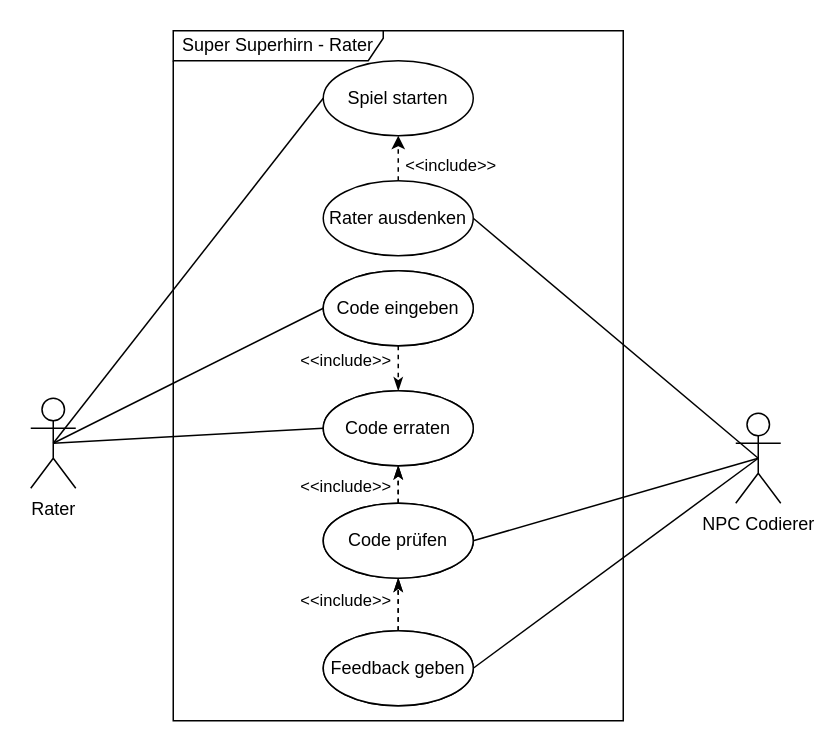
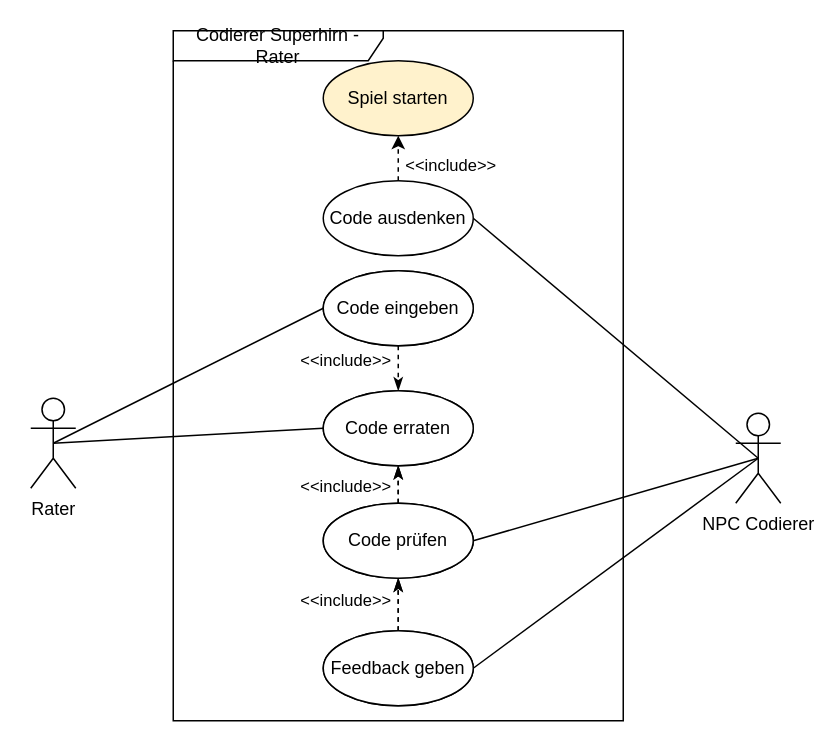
  <mxCell id="0" />
  <mxCell id="1" parent="0" />
- <mxCell id="2" value="Super Superhirn - Rater" style="shape=umlFrame;whiteSpace=wrap;html=1;width=140;height=20;" parent="1" vertex="1"><mxGeometry x="115" y="20" width="300" height="460" as="geometry" /></mxCell>
+ <mxCell id="2" value="Codierer Superhirn - Rater" style="shape=umlFrame;whiteSpace=wrap;html=1;width=140;height=20;" parent="1" vertex="1"><mxGeometry x="115" y="20" width="300" height="460" as="geometry" /></mxCell>
  <mxCell id="3" style="rounded=0;orthogonalLoop=1;jettySize=auto;html=1;exitX=0.5;exitY=0.5;exitDx=0;exitDy=0;exitPerimeter=0;entryX=0;entryY=0.5;entryDx=0;entryDy=0;endArrow=none;endFill=0;" parent="1" source="6" target="8" edge="1"><mxGeometry relative="1" as="geometry" /></mxCell>
- <mxCell id="4" style="edgeStyle=none;rounded=0;orthogonalLoop=1;jettySize=auto;html=1;exitX=0.5;exitY=0.5;exitDx=0;exitDy=0;exitPerimeter=0;entryX=0;entryY=0.5;entryDx=0;entryDy=0;endArrow=none;endFill=0;" parent="1" source="6" target="7" edge="1"><mxGeometry relative="1" as="geometry" /></mxCell>
  <mxCell id="5" style="edgeStyle=none;rounded=0;orthogonalLoop=1;jettySize=auto;html=1;exitX=0.5;exitY=0.5;exitDx=0;exitDy=0;exitPerimeter=0;entryX=0;entryY=0.5;entryDx=0;entryDy=0;endArrow=none;endFill=0;" parent="1" source="6" target="10" edge="1"><mxGeometry relative="1" as="geometry" /></mxCell>
  <mxCell id="6" value="Rater" style="shape=umlActor;verticalLabelPosition=bottom;verticalAlign=top;html=1;" parent="1" vertex="1"><mxGeometry x="20" y="265" width="30" height="60" as="geometry" /></mxCell>
- <mxCell id="7" value="Spiel starten" style="ellipse;whiteSpace=wrap;html=1;" parent="1" vertex="1"><mxGeometry x="215" y="40" width="100" height="50" as="geometry" /></mxCell>
+ <mxCell id="7" value="Spiel starten" style="ellipse;whiteSpace=wrap;html=1;fillColor=#fff2cc;" parent="1" vertex="1"><mxGeometry x="215" y="40" width="100" height="50" as="geometry" /></mxCell>
  <mxCell id="8" value="Code eingeben" style="ellipse;whiteSpace=wrap;html=1;" parent="1" vertex="1"><mxGeometry x="215" y="180" width="100" height="50" as="geometry" /></mxCell>
  <mxCell id="9" value="&amp;lt;&amp;lt;include&amp;gt;&amp;gt;" style="edgeStyle=none;rounded=0;orthogonalLoop=1;jettySize=auto;html=1;exitX=0.5;exitY=1;exitDx=0;exitDy=0;endArrow=classicThin;endFill=1;dashed=1;entryX=0.5;entryY=0;entryDx=0;entryDy=0;" parent="1" source="8" target="10" edge="1"><mxGeometry x="-0.333" y="-35" relative="1" as="geometry"><mxPoint as="offset" /></mxGeometry></mxCell>
  <mxCell id="10" value="Code erraten" style="ellipse;whiteSpace=wrap;html=1;" parent="1" vertex="1"><mxGeometry x="215" y="260" width="100" height="50" as="geometry" /></mxCell>
  <mxCell id="11" style="rounded=0;orthogonalLoop=1;jettySize=auto;html=1;exitX=0.5;exitY=0.5;exitDx=0;exitDy=0;exitPerimeter=0;entryX=1;entryY=0.5;entryDx=0;entryDy=0;endArrow=none;endFill=0;" parent="1" source="14" target="16" edge="1"><mxGeometry relative="1" as="geometry" /></mxCell>
  <mxCell id="12" style="edgeStyle=none;rounded=0;orthogonalLoop=1;jettySize=auto;html=1;exitX=0.5;exitY=0.5;exitDx=0;exitDy=0;exitPerimeter=0;entryX=1;entryY=0.5;entryDx=0;entryDy=0;endArrow=none;endFill=0;" parent="1" source="14" target="18" edge="1"><mxGeometry relative="1" as="geometry" /></mxCell>
  <mxCell id="13" style="edgeStyle=none;rounded=0;orthogonalLoop=1;jettySize=auto;html=1;exitX=0.5;exitY=0.5;exitDx=0;exitDy=0;exitPerimeter=0;entryX=1;entryY=0.5;entryDx=0;entryDy=0;endArrow=none;endFill=0;" parent="1" source="14" target="20" edge="1"><mxGeometry relative="1" as="geometry" /></mxCell>
  <mxCell id="14" value="NPC Codierer" style="shape=umlActor;verticalLabelPosition=bottom;verticalAlign=top;html=1;" parent="1" vertex="1"><mxGeometry x="490" y="275" width="30" height="60" as="geometry" /></mxCell>
  <mxCell id="15" value="&amp;lt;&amp;lt;include&amp;gt;&amp;gt;" style="edgeStyle=none;rounded=0;orthogonalLoop=1;jettySize=auto;html=1;exitX=0.5;exitY=0;exitDx=0;exitDy=0;entryX=0.5;entryY=1;entryDx=0;entryDy=0;endArrow=classic;endFill=1;dashed=1;" parent="1" source="16" target="7" edge="1"><mxGeometry x="-0.333" y="-35" relative="1" as="geometry"><mxPoint as="offset" /></mxGeometry></mxCell>
- <mxCell id="16" value="Rater ausdenken" style="ellipse;whiteSpace=wrap;html=1;" parent="1" vertex="1"><mxGeometry x="215" y="120" width="100" height="50" as="geometry" /></mxCell>
+ <mxCell id="16" value="Code ausdenken" style="ellipse;whiteSpace=wrap;html=1;" parent="1" vertex="1"><mxGeometry x="215" y="120" width="100" height="50" as="geometry" /></mxCell>
  <mxCell id="17" value="&amp;lt;&amp;lt;include&amp;gt;&amp;gt;" style="edgeStyle=none;rounded=0;orthogonalLoop=1;jettySize=auto;html=1;exitX=0.5;exitY=0;exitDx=0;exitDy=0;entryX=0.5;entryY=1;entryDx=0;entryDy=0;dashed=1;endArrow=classicThin;endFill=1;" parent="1" source="18" target="10" edge="1"><mxGeometry x="-0.143" y="35" relative="1" as="geometry"><mxPoint as="offset" /></mxGeometry></mxCell>
  <mxCell id="18" value="Code prüfen" style="ellipse;whiteSpace=wrap;html=1;" parent="1" vertex="1"><mxGeometry x="215" y="335" width="100" height="50" as="geometry" /></mxCell>
  <mxCell id="19" value="&amp;lt;&amp;lt;include&amp;gt;&amp;gt;" style="edgeStyle=none;rounded=0;orthogonalLoop=1;jettySize=auto;html=1;exitX=0.5;exitY=0;exitDx=0;exitDy=0;entryX=0.5;entryY=1;entryDx=0;entryDy=0;dashed=1;endArrow=classicThin;endFill=1;" parent="1" source="20" target="18" edge="1"><mxGeometry x="0.143" y="35" relative="1" as="geometry"><mxPoint as="offset" /></mxGeometry></mxCell>
  <mxCell id="20" value="Feedback geben" style="ellipse;whiteSpace=wrap;html=1;" parent="1" vertex="1"><mxGeometry x="215" y="420" width="100" height="50" as="geometry" /></mxCell>
  <mxCell id="21" value="Code eingeben" style="ellipse;whiteSpace=wrap;html=1;" parent="1" vertex="1"><mxGeometry x="215" y="180" width="100" height="50" as="geometry" /></mxCell>
  <mxCell id="22" value="Code erraten" style="ellipse;whiteSpace=wrap;html=1;" parent="1" vertex="1"><mxGeometry x="215" y="260" width="100" height="50" as="geometry" /></mxCell>
  <mxCell id="23" value="Code prüfen" style="ellipse;whiteSpace=wrap;html=1;" parent="1" vertex="1"><mxGeometry x="215" y="335" width="100" height="50" as="geometry" /></mxCell>
  <mxCell id="24" value="Feedback geben" style="ellipse;whiteSpace=wrap;html=1;" parent="1" vertex="1"><mxGeometry x="215" y="420" width="100" height="50" as="geometry" /></mxCell>
  <mxCell id="25" value="&amp;lt;&amp;lt;include&amp;gt;&amp;gt;" style="edgeStyle=none;rounded=0;orthogonalLoop=1;jettySize=auto;html=1;exitX=0.5;exitY=0;exitDx=0;exitDy=0;entryX=0.5;entryY=1;entryDx=0;entryDy=0;dashed=1;endArrow=classicThin;endFill=1;" parent="1" source="24" target="23" edge="1"><mxGeometry x="0.143" y="35" relative="1" as="geometry"><mxPoint as="offset" /></mxGeometry></mxCell>
  <mxCell id="26" value="&amp;lt;&amp;lt;include&amp;gt;&amp;gt;" style="edgeStyle=none;rounded=0;orthogonalLoop=1;jettySize=auto;html=1;exitX=0.5;exitY=0;exitDx=0;exitDy=0;entryX=0.5;entryY=1;entryDx=0;entryDy=0;dashed=1;endArrow=classicThin;endFill=1;" parent="1" source="23" target="22" edge="1"><mxGeometry x="-0.143" y="35" relative="1" as="geometry"><mxPoint as="offset" /></mxGeometry></mxCell>
